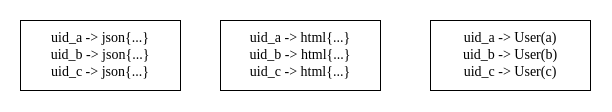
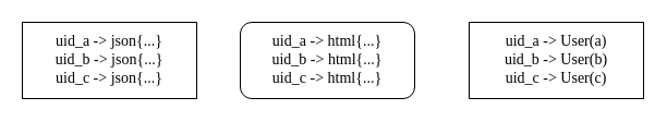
  <mxCell id="0" />
  <mxCell id="1" parent="0" />
  <mxCell id="2" value="uid_a -&amp;gt; json{...}&lt;br&gt;uid_b -&amp;gt; json{...}&lt;br&gt;uid_c -&amp;gt; json{...}" style="rounded=0;whiteSpace=wrap;html=1;fontSize=14;fontFamily=Verdana;" vertex="1" parent="1"><mxGeometry x="20" y="20" width="160" height="70" as="geometry" /></mxCell>
- <mxCell id="3" value="uid_a -&amp;gt; html{...}&lt;br&gt;uid_b -&amp;gt; html{...}&lt;br&gt;uid_c -&amp;gt; html{...}" style="rounded=0;whiteSpace=wrap;html=1;fontSize=14;fontFamily=Verdana;" vertex="1" parent="1"><mxGeometry x="220" y="20" width="160" height="70" as="geometry" /></mxCell>
+ <mxCell id="3" value="uid_a -&amp;gt; html{...}&lt;br&gt;uid_b -&amp;gt; html{...}&lt;br&gt;uid_c -&amp;gt; html{...}" style="whiteSpace=wrap;html=1;fontSize=14;fontFamily=Verdana;rounded=1;" vertex="1" parent="1"><mxGeometry x="220" y="20" width="160" height="70" as="geometry" /></mxCell>
  <mxCell id="4" value="uid_a -&amp;gt; User(a)&lt;br&gt;uid_b -&amp;gt; User(b)&lt;br&gt;uid_c -&amp;gt; User(c)" style="rounded=0;whiteSpace=wrap;html=1;fontSize=14;fontFamily=Verdana;" vertex="1" parent="1"><mxGeometry x="430" y="20" width="160" height="70" as="geometry" /></mxCell>
